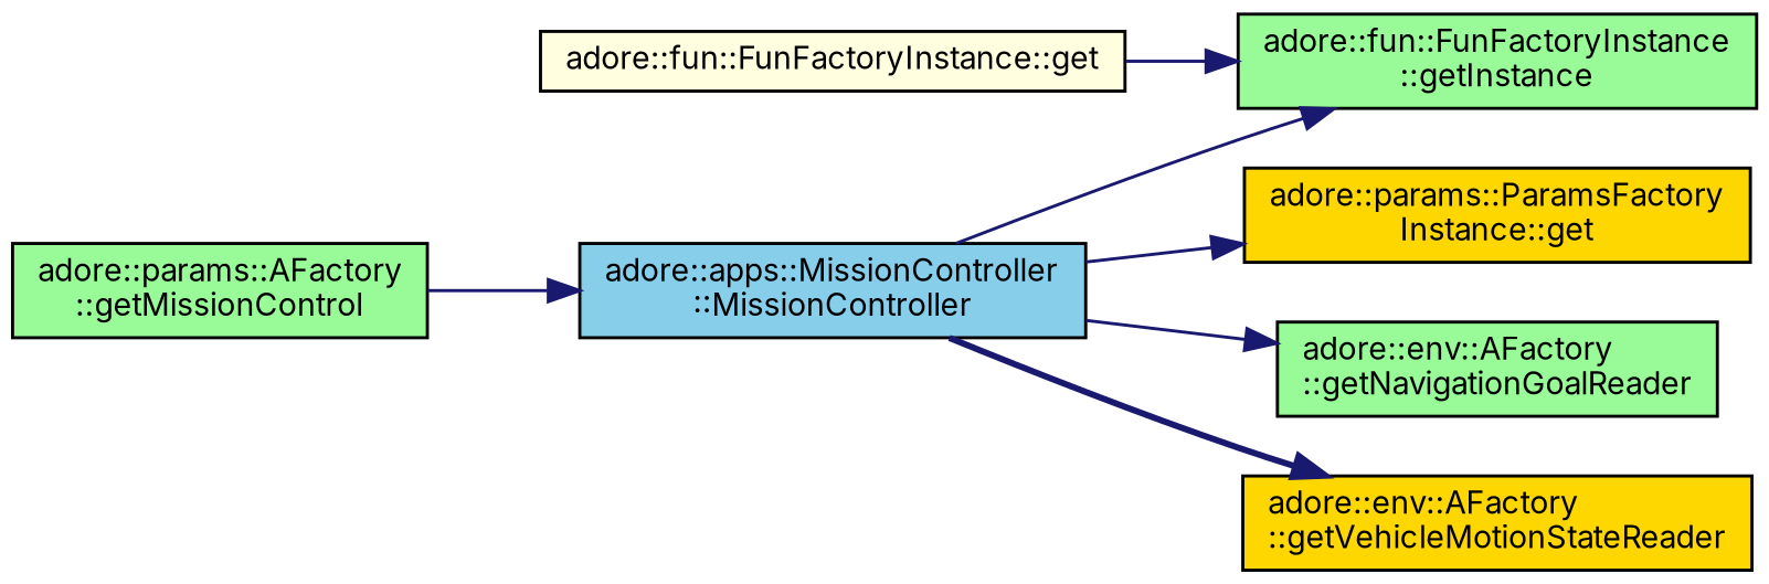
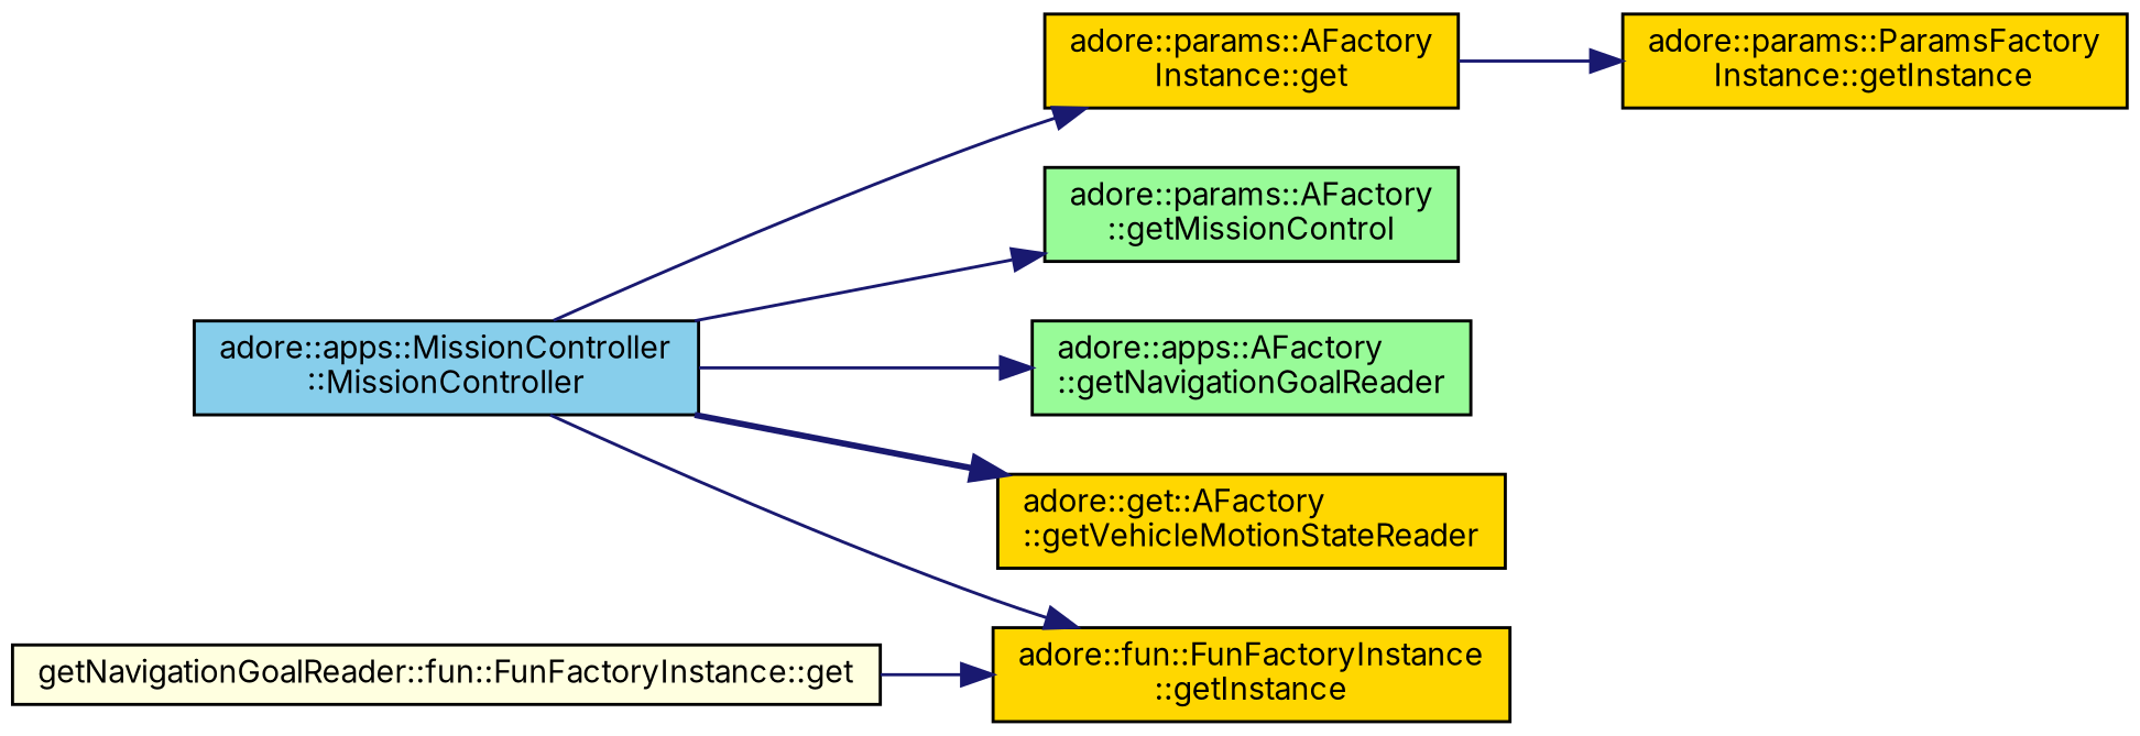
  digraph {
    fontname=Inter
    rankdir=LR
    node [color=black fillcolor=gold fontname=Inter fontsize=10 shape=record style=filled]
    edge [color=midnightblue fontname=Inter fontsize=10 labelfontname=Helvetica labelfontsize=10 style=solid]
    n1 [fillcolor=skyblue fontcolor=black height=0.2 label="adore::apps::MissionController\l::MissionController" width=0.4]
-   n2 [height=0.2 label="adore::params::ParamsFactory\lInstance::get" width=0.4]
+   n2 [height=0.2 label="adore::params::AFactory\lInstance::get" width=0.4]
    n3 [fillcolor=palegreen height=0.2 label="adore::params::AFactory\l::getMissionControl" width=0.4]
-   n4 [fillcolor=palegreen height=0.2 label="adore::env::AFactory\l::getNavigationGoalReader" width=0.4]
-   n5 [height=0.2 label="adore::env::AFactory\l::getVehicleMotionStateReader" width=0.4]
-   n6 [fillcolor=palegreen height=0.2 label="adore::fun::FunFactoryInstance\l::getInstance" width=0.4]
-   n7 [fillcolor=lightyellow height=0.2 label="adore::fun::FunFactoryInstance::get" width=0.4]
+   n4 [fillcolor=palegreen height=0.2 label="adore::apps::AFactory\l::getNavigationGoalReader" width=0.4]
+   n5 [height=0.2 label="adore::get::AFactory\l::getVehicleMotionStateReader" width=0.4]
+   n6 [height=0.2 label="adore::fun::FunFactoryInstance\l::getInstance" width=0.4]
+   n7 [fillcolor=lightyellow height=0.2 label="getNavigationGoalReader::fun::FunFactoryInstance::get" width=0.4]
+   n8 [height=0.2 label="adore::params::ParamsFactory\lInstance::getInstance" width=0.4]
    n1 -> n2
-   n3 -> n1
+   n1 -> n3
    n1 -> n4
    n1 -> n5 [style=bold]
    n1 -> n6
+   n2 -> n8
    n7 -> n6
  }
